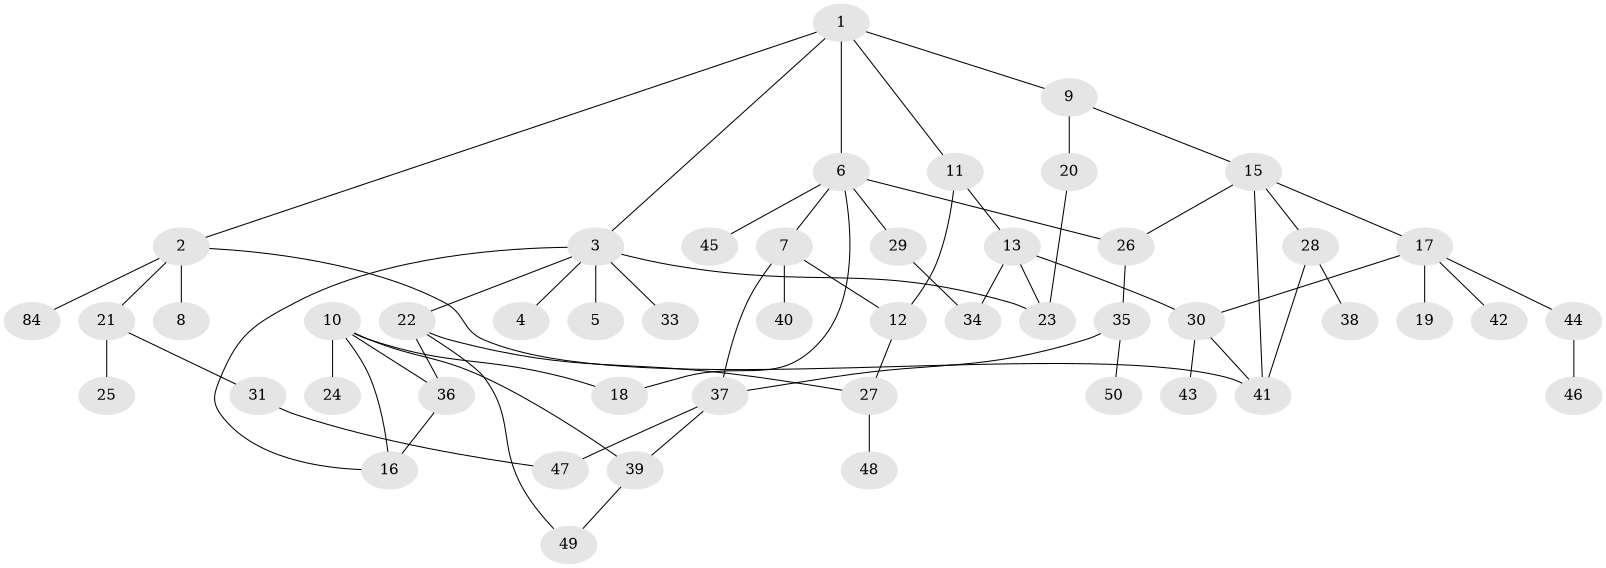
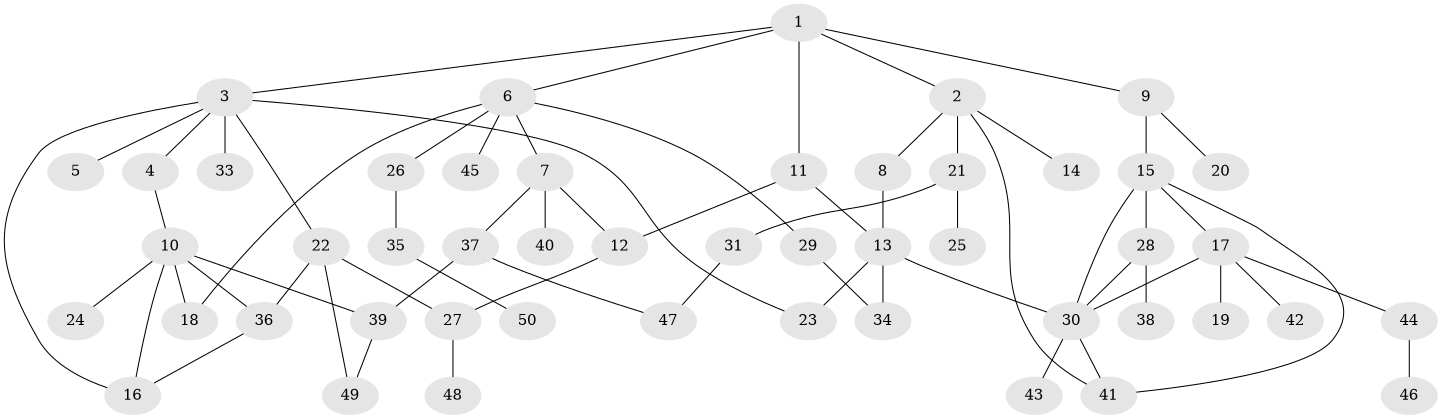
  graph {
    node [color=gray90 style=filled]
    1
    2
    3
    6
    9
    11
    8
-   14 [label=84]
+   14
    21
    41
    4
    5
    16
    22
    23
    33
    7
    18
    26
    29
    45
    15
    20
    12
    13
    25
    31
    10
    36
    27
    49
    24
    39
    37
    40
    35
    34
    47
    30
    17
    28
    48
    43
    19
    42
    44
    38
    46
    50
    1 -- 2
    1 -- 3
    1 -- 6
    1 -- 9
    1 -- 11
    2 -- 8
    2 -- 14
    2 -- 21
    2 -- 41
    3 -- 4
    3 -- 5
    3 -- 16
    3 -- 22
    3 -- 23
    3 -- 33
    6 -- 7
    6 -- 18
    6 -- 26
    6 -- 29
    6 -- 45
    9 -- 15
    9 -- 20
    11 -- 12
    11 -- 13
+   8 -- 13
    21 -- 25
    21 -- 31
+   4 -- 10
    22 -- 36
    22 -- 27
    22 -- 49
    7 -- 12
    7 -- 37
    7 -- 40
    26 -- 35
    29 -- 34
    15 -- 41
-   15 -- 26
+   15 -- 30
    15 -- 17
    15 -- 28
-   20 -- 23
    12 -- 27
    13 -- 23
    13 -- 34
    13 -- 30
    31 -- 47
    10 -- 16
    10 -- 18
    10 -- 36
    10 -- 24
    10 -- 39
    36 -- 16
    27 -- 48
    39 -- 49
    37 -- 39
    37 -- 47
-   35 -- 37
    35 -- 50
    30 -- 41
    30 -- 43
    17 -- 30
    17 -- 19
    17 -- 42
    17 -- 44
-   28 -- 41
+   28 -- 30
    28 -- 38
    44 -- 46
  }
